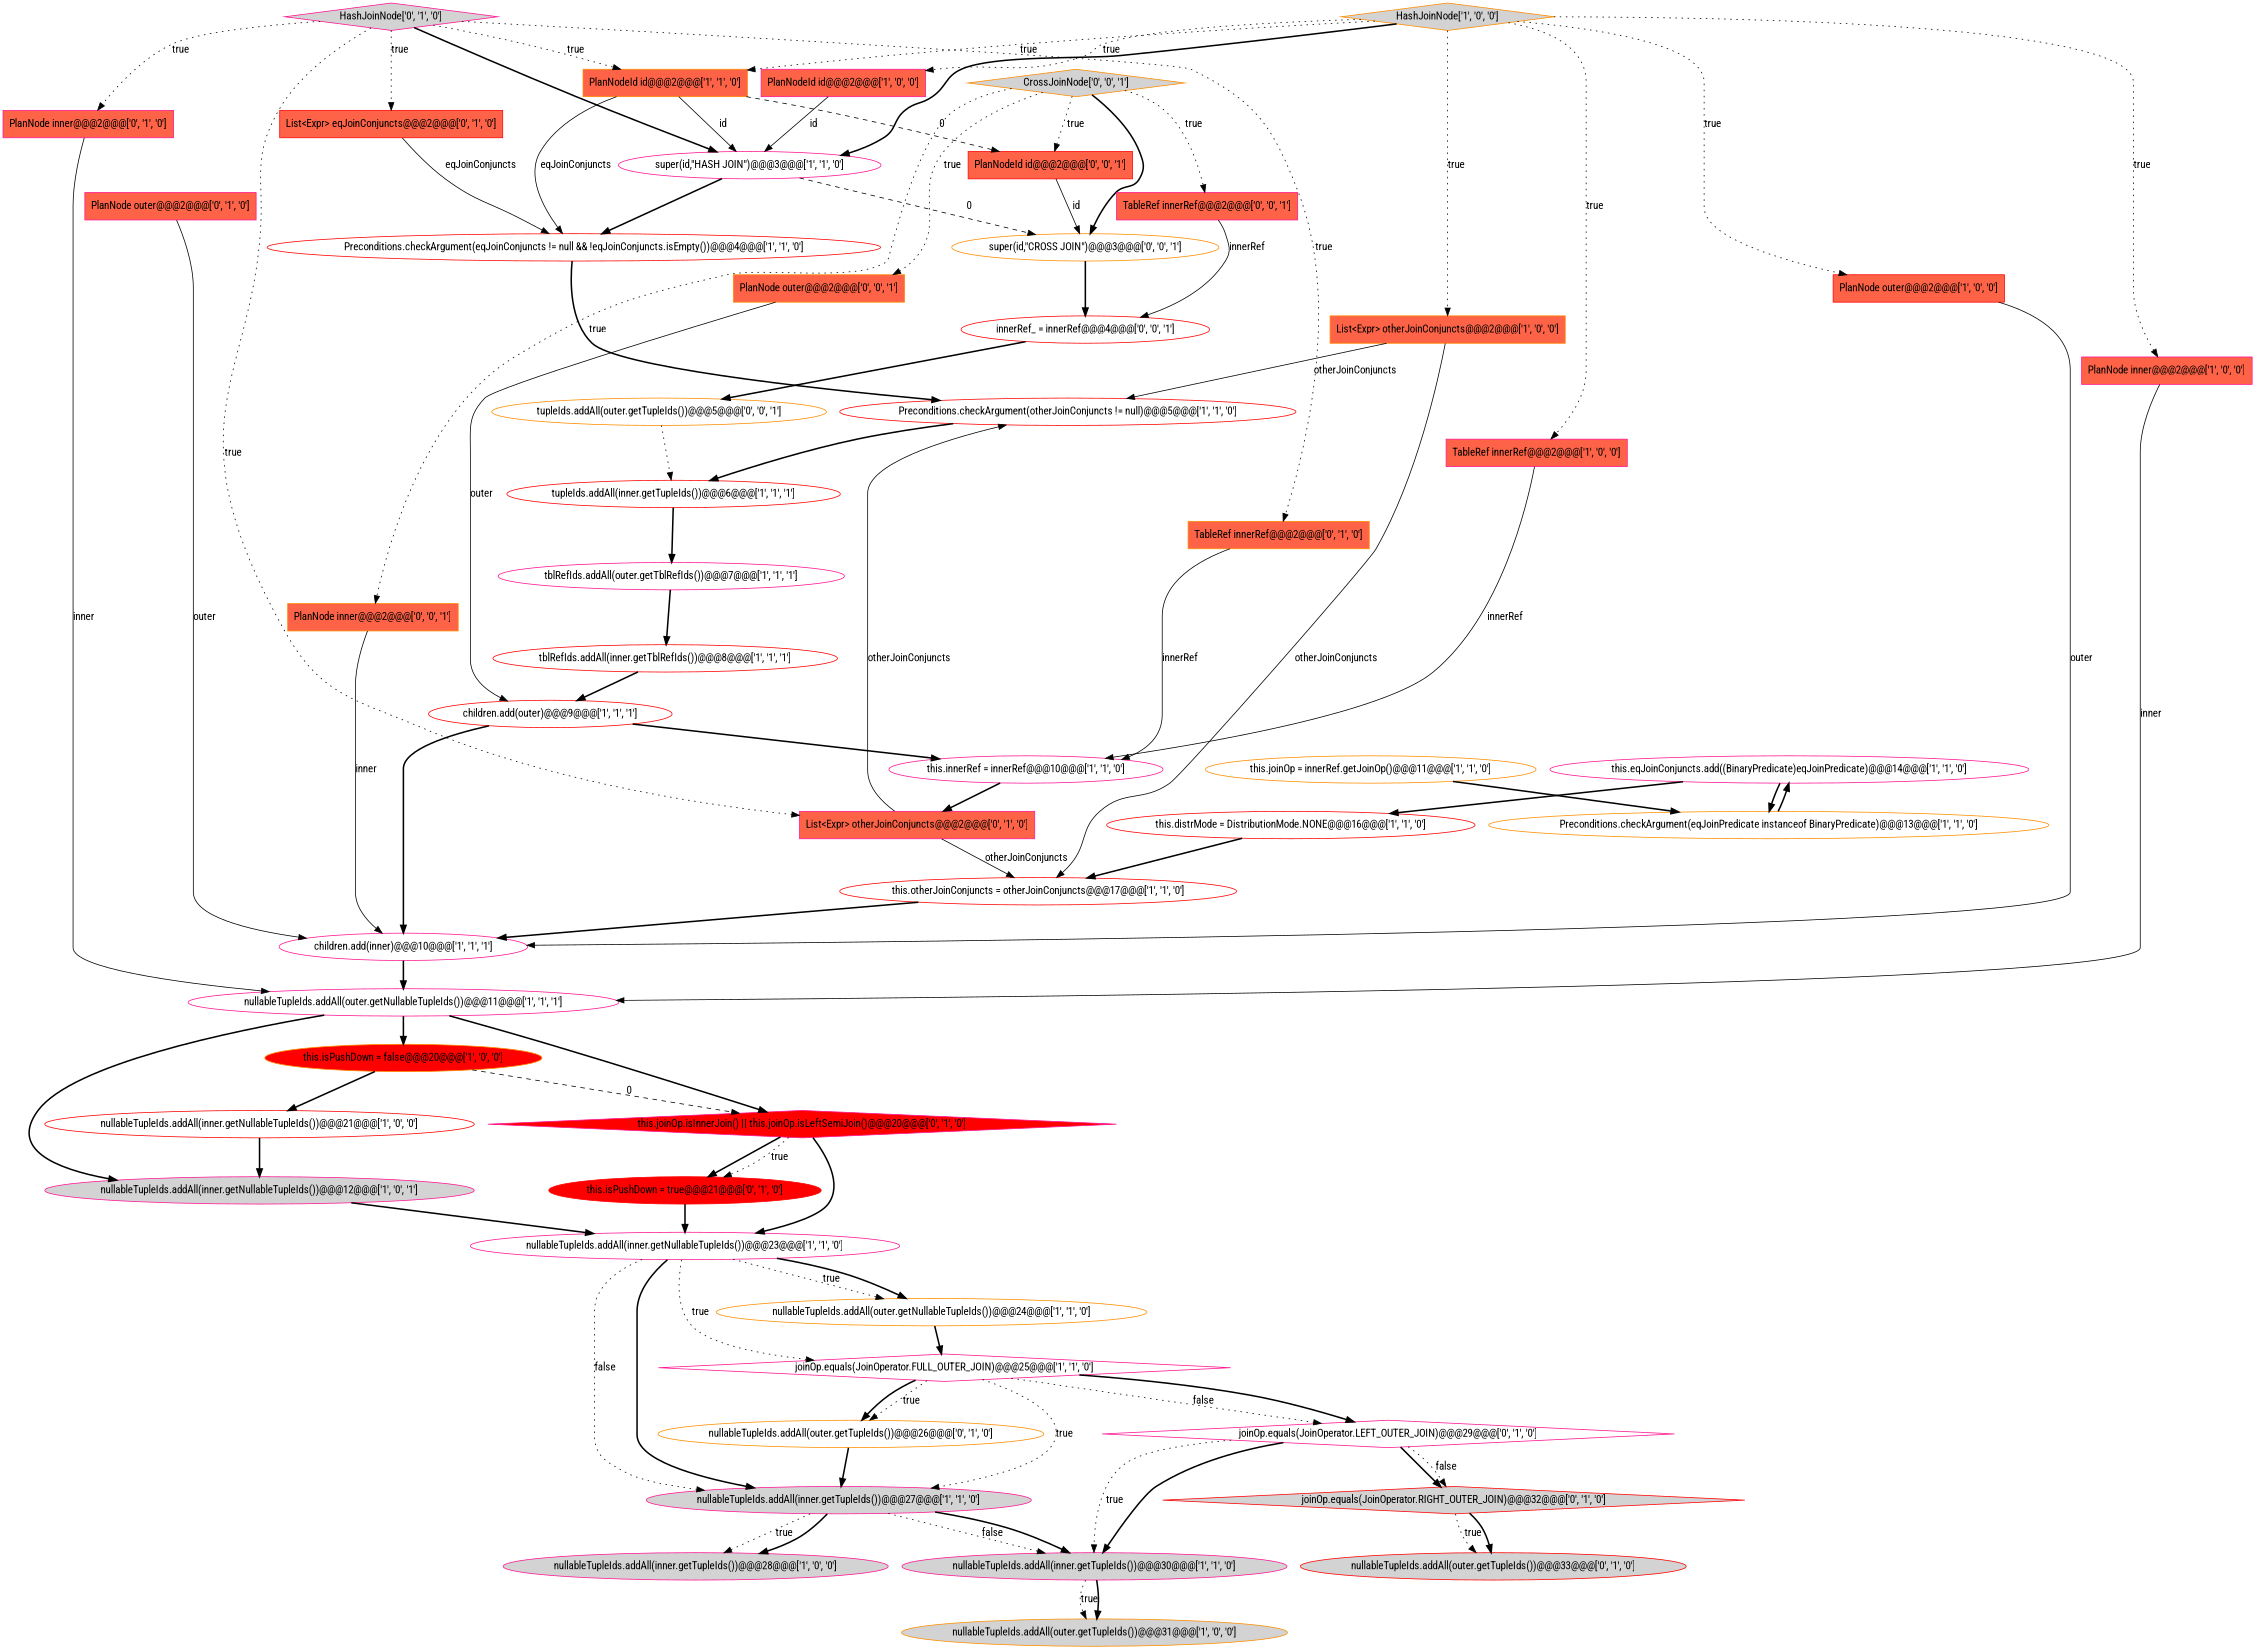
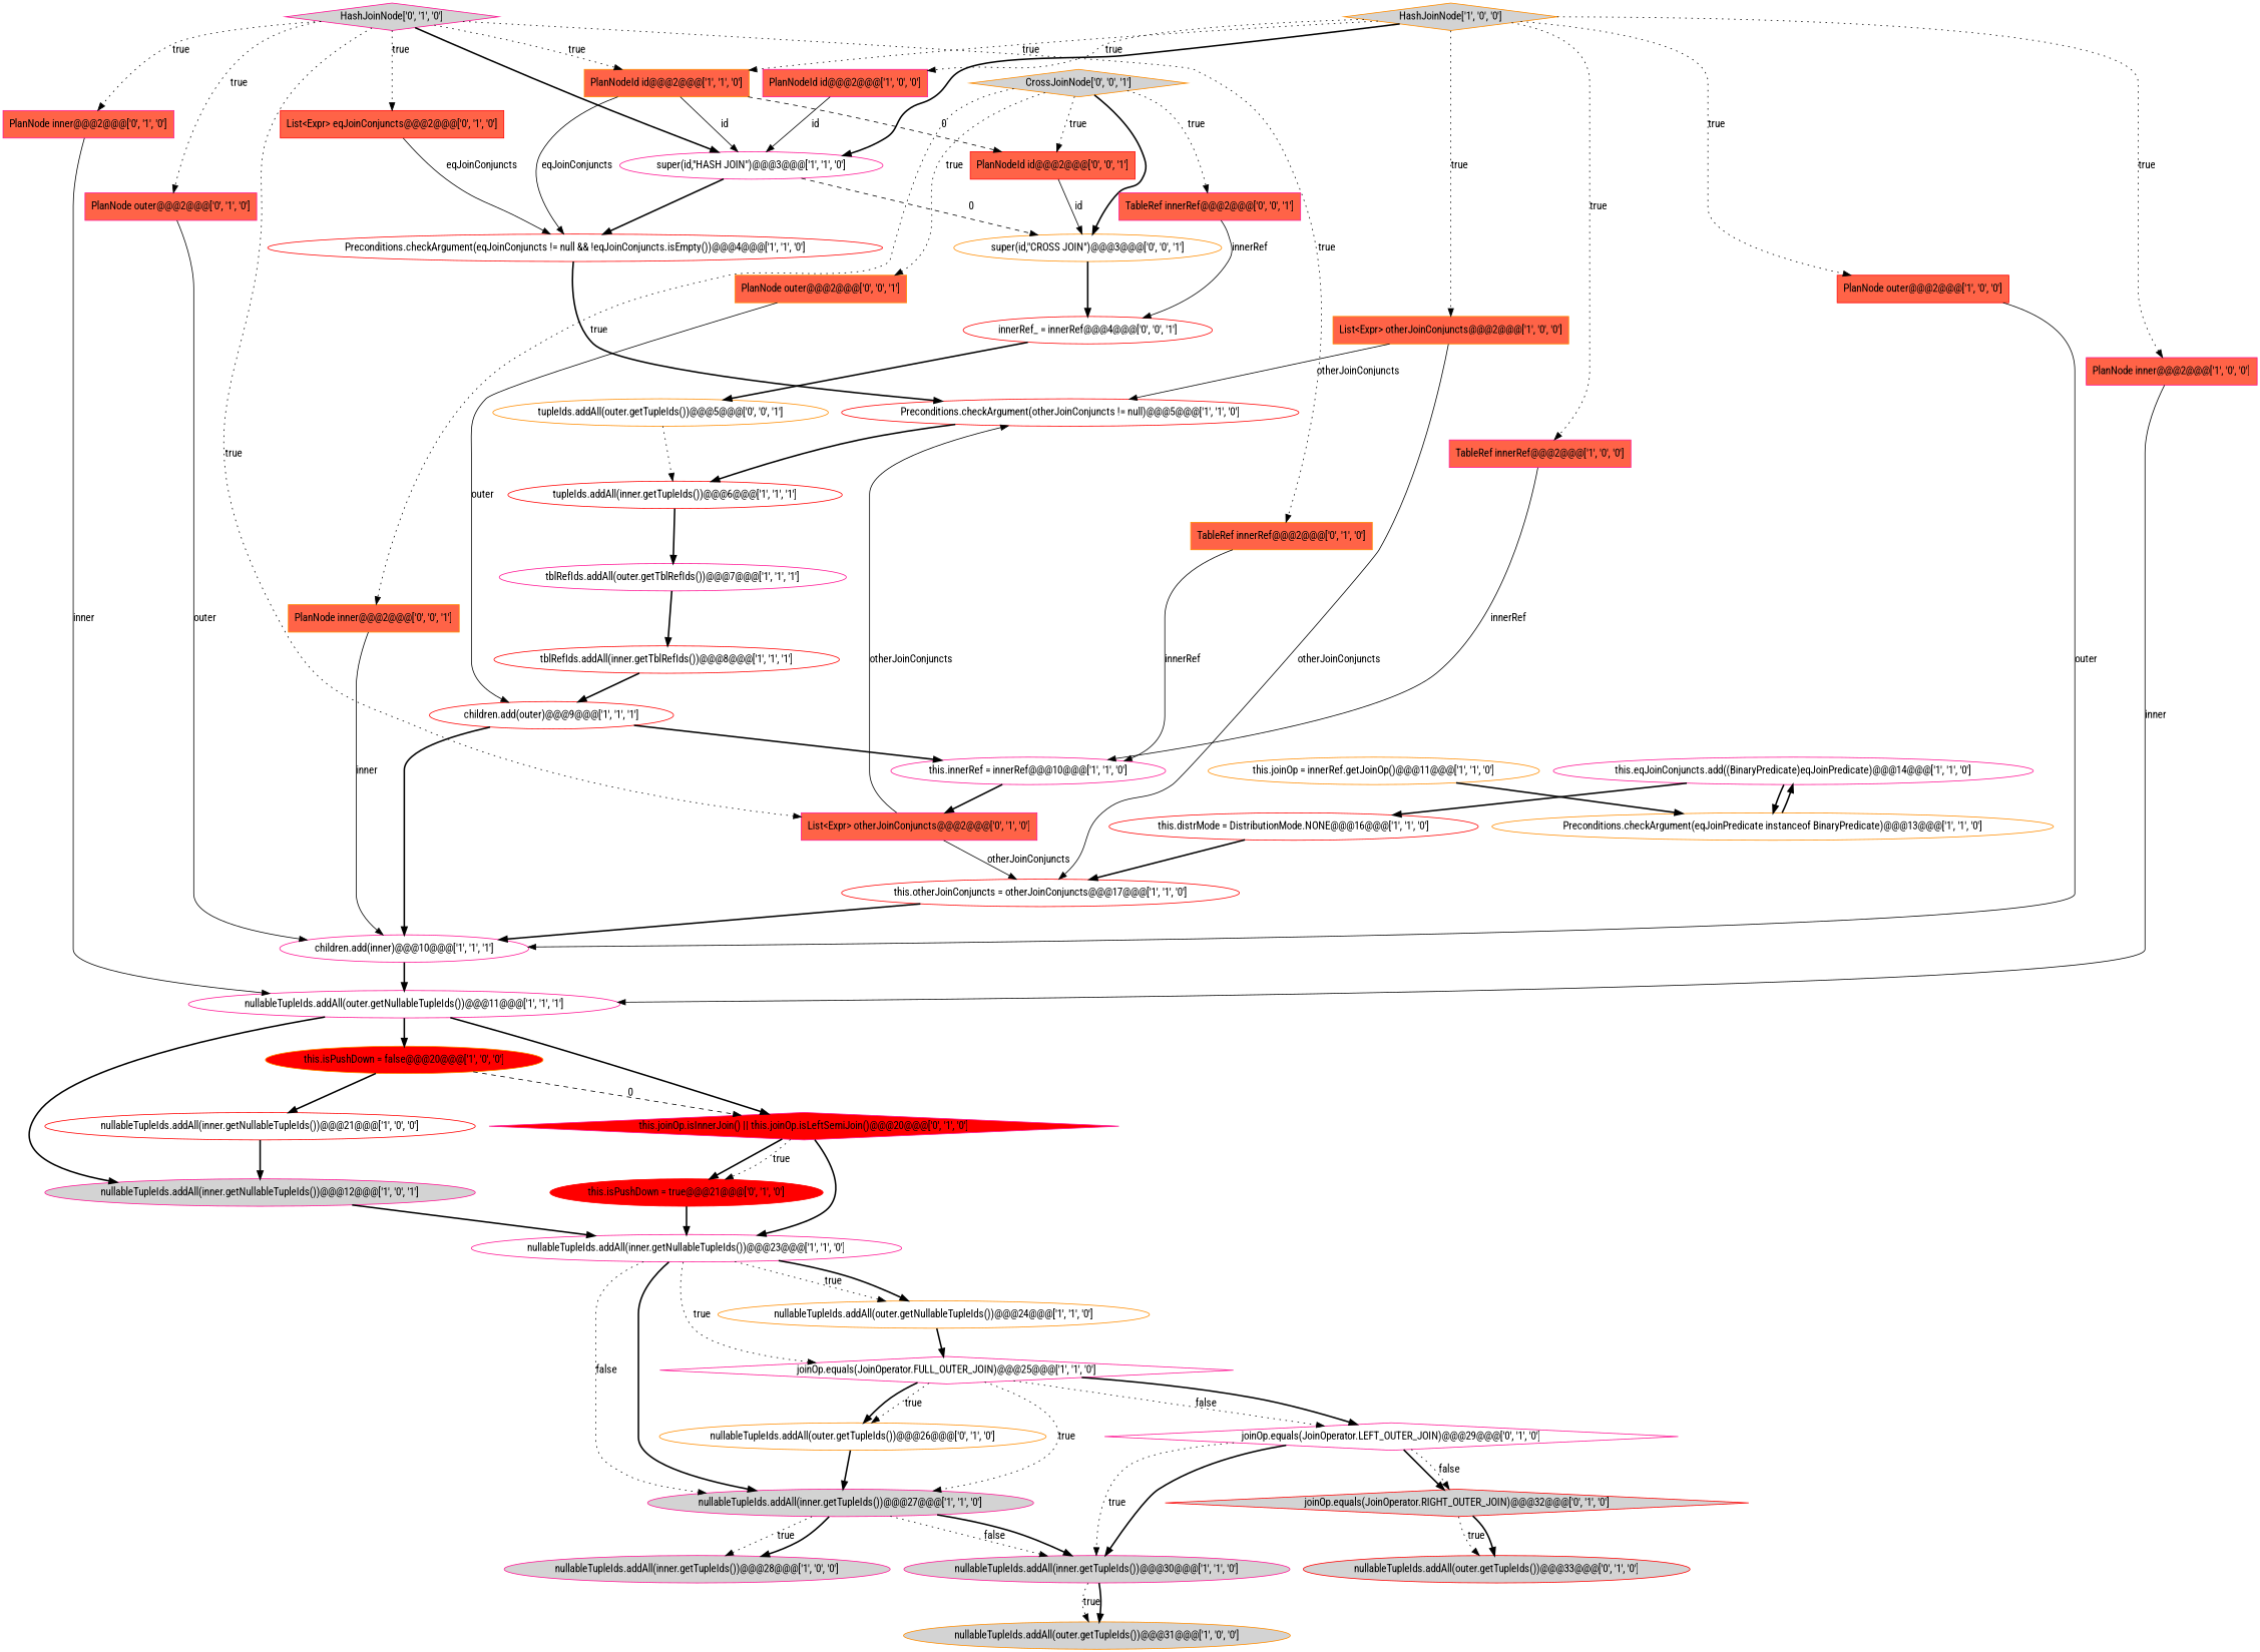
  digraph {
    fontname="Roboto Condensed"
    node [color=deeppink fillcolor=white fontname="Roboto Condensed" shape=ellipse style=filled]
    edge [fontname="Roboto Condensed" style=bold]
    n1 [color=red label="Preconditions.checkArgument(eqJoinConjuncts != null && !eqJoinConjuncts.isEmpty())@@@4@@@['1', '1', '0']"]
    n2 [color=red label="Preconditions.checkArgument(otherJoinConjuncts != null)@@@5@@@['1', '1', '0']"]
    n3 [color=red label="tupleIds.addAll(inner.getTupleIds())@@@6@@@['1', '1', '1']"]
    n4 [fillcolor=lightgray label="nullableTupleIds.addAll(inner.getTupleIds())@@@27@@@['1', '1', '0']"]
    n5 [fillcolor=lightgray label="nullableTupleIds.addAll(inner.getTupleIds())@@@28@@@['1', '0', '0']"]
    n6 [fillcolor=lightgray label="nullableTupleIds.addAll(inner.getTupleIds())@@@30@@@['1', '1', '0']"]
    n7 [color=darkorange fillcolor=lightgray label="nullableTupleIds.addAll(outer.getTupleIds())@@@31@@@['1', '0', '0']"]
    n8 [fillcolor=tomato label="PlanNode outer@@@2@@@['0', '1', '0']" shape=box]
    n9 [label="children.add(inner)@@@10@@@['1', '1', '1']"]
    n10 [label="nullableTupleIds.addAll(outer.getNullableTupleIds())@@@11@@@['1', '1', '1']"]
    n11 [color=darkorange fillcolor=tomato label="PlanNode inner@@@2@@@['0', '0', '1']" shape=box]
    n12 [fillcolor=lightgray label="HashJoinNode['0', '1', '0']" shape=diamond]
    n13 [fillcolor=tomato label="List<Expr> otherJoinConjuncts@@@2@@@['0', '1', '0']" shape=box]
    n14 [fillcolor=tomato label="PlanNode inner@@@2@@@['0', '1', '0']" shape=box]
    n15 [label="super(id,\"HASH JOIN\")@@@3@@@['1', '1', '0']"]
    n16 [color=darkorange fillcolor=tomato label="PlanNodeId id@@@2@@@['1', '1', '0']" shape=box]
    n17 [color=darkorange fillcolor=tomato label="TableRef innerRef@@@2@@@['0', '1', '0']" shape=box]
    n18 [color=red fillcolor=tomato label="List<Expr> eqJoinConjuncts@@@2@@@['0', '1', '0']" shape=box]
    n19 [color=red label="this.otherJoinConjuncts = otherJoinConjuncts@@@17@@@['1', '1', '0']"]
    n20 [color=darkorange label="super(id,\"CROSS JOIN\")@@@3@@@['0', '0', '1']"]
    n21 [color=red fillcolor=tomato label="PlanNodeId id@@@2@@@['0', '0', '1']" shape=box]
    n22 [label="this.innerRef = innerRef@@@10@@@['1', '1', '0']"]
    n23 [color=darkorange fillcolor=lightgray label="CrossJoinNode['0', '0', '1']" shape=diamond]
    n24 [fillcolor=tomato label="TableRef innerRef@@@2@@@['0', '0', '1']" shape=box]
    n25 [color=darkorange fillcolor=tomato label="PlanNode outer@@@2@@@['0', '0', '1']" shape=box]
    n26 [color=red label="innerRef_ = innerRef@@@4@@@['0', '0', '1']"]
    n27 [color=red label="children.add(outer)@@@9@@@['1', '1', '1']"]
    n28 [label="joinOp.equals(JoinOperator.FULL_OUTER_JOIN)@@@25@@@['1', '1', '0']" shape=diamond]
    n29 [color=darkorange label="nullableTupleIds.addAll(outer.getTupleIds())@@@26@@@['0', '1', '0']"]
    n30 [label="joinOp.equals(JoinOperator.LEFT_OUTER_JOIN)@@@29@@@['0', '1', '0']" shape=diamond]
    n31 [color=red fillcolor=lightgray label="joinOp.equals(JoinOperator.RIGHT_OUTER_JOIN)@@@32@@@['0', '1', '0']" shape=diamond]
    n32 [color=red label="this.distrMode = DistributionMode.NONE@@@16@@@['1', '1', '0']"]
    n33 [color=darkorange fillcolor=lightgray label="HashJoinNode['1', '0', '0']" shape=diamond]
    n34 [color=red fillcolor=tomato label="PlanNode outer@@@2@@@['1', '0', '0']" shape=box]
    n35 [fillcolor=tomato label="PlanNode inner@@@2@@@['1', '0', '0']" shape=box]
    n36 [fillcolor=tomato label="PlanNodeId id@@@2@@@['1', '0', '0']" shape=box]
    n37 [fillcolor=tomato label="TableRef innerRef@@@2@@@['1', '0', '0']" shape=box]
    n38 [color=darkorange fillcolor=tomato label="List<Expr> otherJoinConjuncts@@@2@@@['1', '0', '0']" shape=box]
    n39 [color=darkorange label="this.joinOp = innerRef.getJoinOp()@@@11@@@['1', '1', '0']"]
    n40 [color=darkorange label="Preconditions.checkArgument(eqJoinPredicate instanceof BinaryPredicate)@@@13@@@['1', '1', '0']"]
    n41 [label="this.eqJoinConjuncts.add((BinaryPredicate)eqJoinPredicate)@@@14@@@['1', '1', '0']"]
    n42 [color=red fillcolor=lightgray label="nullableTupleIds.addAll(outer.getTupleIds())@@@33@@@['0', '1', '0']"]
    n43 [fillcolor=lightgray label="nullableTupleIds.addAll(inner.getNullableTupleIds())@@@12@@@['1', '0', '1']"]
    n44 [label="nullableTupleIds.addAll(inner.getNullableTupleIds())@@@23@@@['1', '1', '0']"]
    n45 [color=darkorange label="nullableTupleIds.addAll(outer.getNullableTupleIds())@@@24@@@['1', '1', '0']"]
    n46 [color=darkorange label="tupleIds.addAll(outer.getTupleIds())@@@5@@@['0', '0', '1']"]
    n47 [color=darkorange fillcolor=red label="this.isPushDown = false@@@20@@@['1', '0', '0']"]
    n48 [fillcolor=red label="this.joinOp.isInnerJoin() || this.joinOp.isLeftSemiJoin()@@@20@@@['0', '1', '0']" shape=diamond]
    n49 [color=red label="nullableTupleIds.addAll(inner.getNullableTupleIds())@@@21@@@['1', '0', '0']"]
    n50 [color=red fillcolor=red label="this.isPushDown = true@@@21@@@['0', '1', '0']"]
    n51 [label="tblRefIds.addAll(outer.getTblRefIds())@@@7@@@['1', '1', '1']"]
    n52 [color=red label="tblRefIds.addAll(inner.getTblRefIds())@@@8@@@['1', '1', '1']"]
    n1 -> n2
    n2 -> n3
    n3 -> n51
    n4 -> n5 [label=true style=dotted]
    n4 -> n5
    n4 -> n6 [label=false style=dotted]
    n4 -> n6
    n6 -> n7 [label=true style=dotted]
    n6 -> n7
    n8 -> n9 [label=outer style=solid]
    n9 -> n10
    n10 -> n43
    n10 -> n47
    n10 -> n48
    n11 -> n9 [label=inner style=solid]
+   n12 -> n8 [label=true style=dotted]
    n12 -> n13 [label=true style=dotted]
    n12 -> n14 [label=true style=dotted]
    n12 -> n15
    n12 -> n16 [label=true style=dotted]
    n12 -> n17 [label=true style=dotted]
    n12 -> n18 [label=true style=dotted]
    n13 -> n2 [label=otherJoinConjuncts style=solid]
    n13 -> n19 [label=otherJoinConjuncts style=solid]
    n14 -> n10 [label=inner style=solid]
    n15 -> n1
    n15 -> n20 [label=0 style=dashed]
    n16 -> n1 [label=eqJoinConjuncts style=solid]
    n16 -> n15 [label=id style=solid]
    n16 -> n21 [label=0 style=dashed]
    n17 -> n22 [label=innerRef style=solid]
    n18 -> n1 [label=eqJoinConjuncts style=solid]
    n19 -> n9
    n20 -> n26
    n21 -> n20 [label=id style=solid]
    n22 -> n13
    n23 -> n11 [label=true style=dotted]
    n23 -> n20
    n23 -> n21 [label=true style=dotted]
    n23 -> n24 [label=true style=dotted]
    n23 -> n25 [label=true style=dotted]
    n24 -> n26 [label=innerRef style=solid]
    n25 -> n27 [label=outer style=solid]
    n26 -> n46
    n27 -> n9
    n27 -> n22
    n28 -> n4 [label=true style=dotted]
    n28 -> n29 [label=true style=dotted]
    n28 -> n29
    n28 -> n30
    n28 -> n30 [label=false style=dotted]
    n29 -> n4
    n30 -> n6 [label=true style=dotted]
    n30 -> n6
    n30 -> n31
    n30 -> n31 [label=false style=dotted]
    n31 -> n42 [label=true style=dotted]
    n31 -> n42
    n32 -> n19
    n33 -> n15
    n33 -> n16 [label=true style=dotted]
    n33 -> n34 [label=true style=dotted]
    n33 -> n35 [label=true style=dotted]
    n33 -> n36 [label=true style=dotted]
    n33 -> n37 [label=true style=dotted]
    n33 -> n38 [label=true style=dotted]
    n34 -> n9 [label=outer style=solid]
    n35 -> n10 [label=inner style=solid]
    n36 -> n15 [label=id style=solid]
    n37 -> n22 [label=innerRef style=solid]
    n38 -> n2 [label=otherJoinConjuncts style=solid]
    n38 -> n19 [label=otherJoinConjuncts style=solid]
    n39 -> n40
    n40 -> n41
    n41 -> n32
    n41 -> n40
    n43 -> n44
    n44 -> n4 [label=false style=dotted]
    n44 -> n4
    n44 -> n28 [label=true style=dotted]
    n44 -> n45 [label=true style=dotted]
    n44 -> n45
    n45 -> n28
    n46 -> n3 [style=dotted]
    n47 -> n48 [label=0 style=dashed]
    n47 -> n49
    n48 -> n44
    n48 -> n50
    n48 -> n50 [label=true style=dotted]
    n49 -> n43
    n50 -> n44
    n51 -> n52
    n52 -> n27
  }
